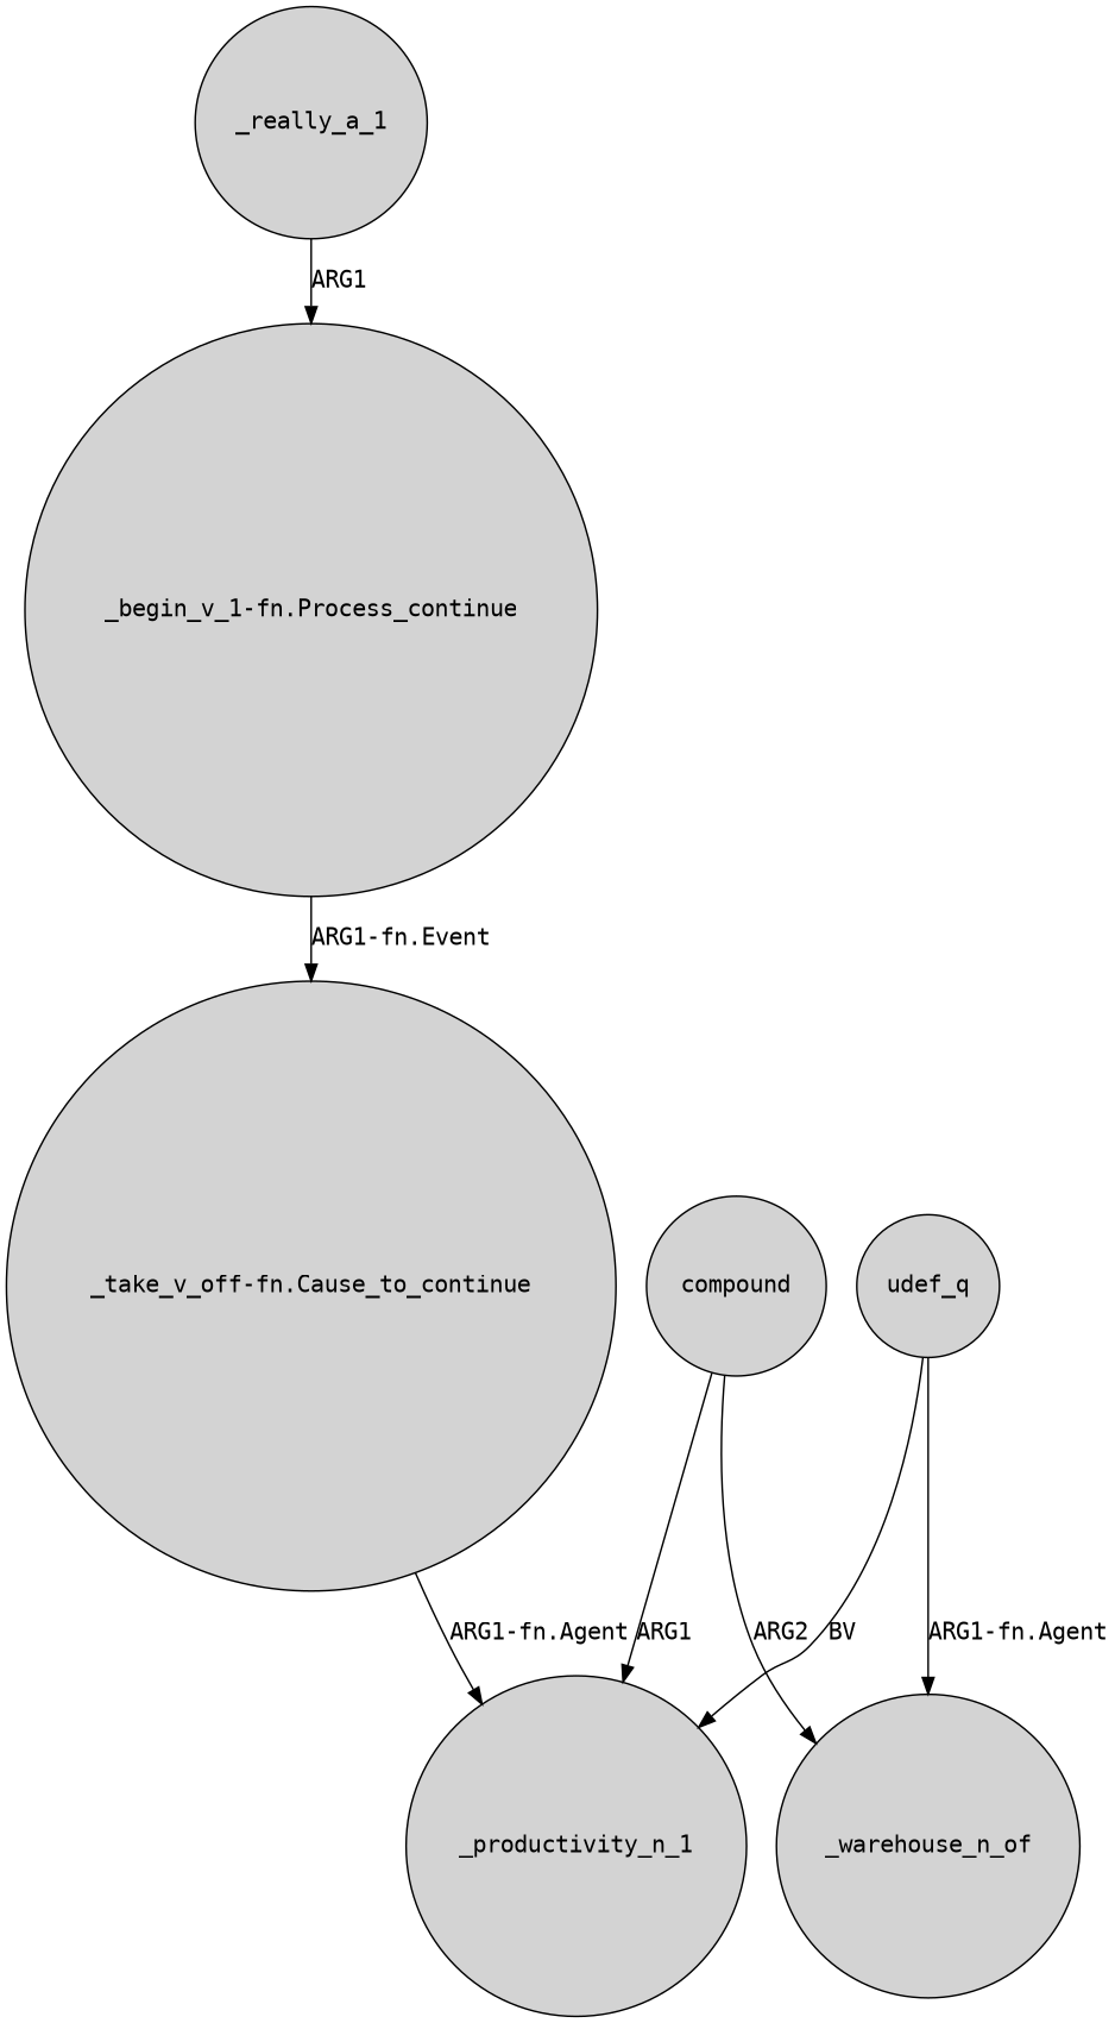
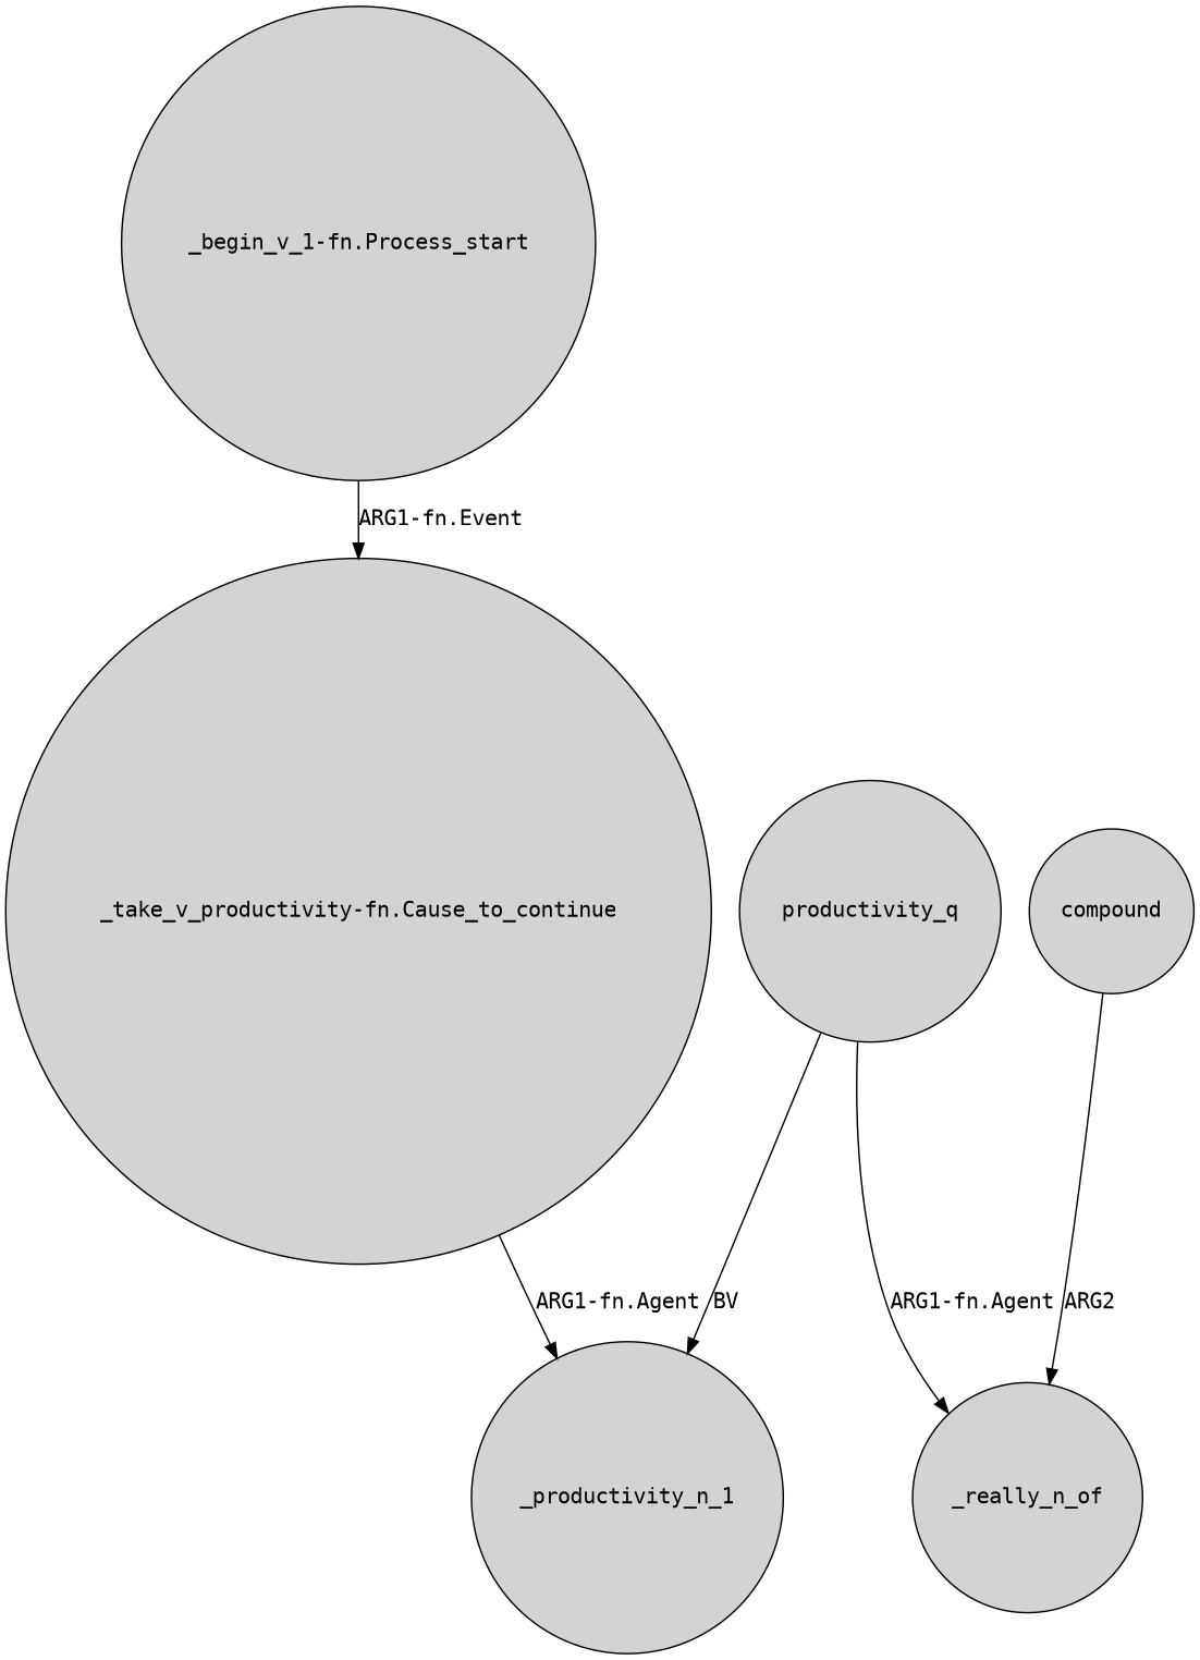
  digraph {
    fontname="DejaVu Sans Mono"
    node [fontname="DejaVu Sans Mono" shape=circle style=filled]
    edge [fontname="DejaVu Sans Mono"]
-   "_begin_v_1-fn.Process_start" [label="_begin_v_1-fn.Process_continue"]
-   "_take_v_off-fn.Cause_to_continue"
+   "_begin_v_1-fn.Process_start"
+   "_take_v_off-fn.Cause_to_continue" [label="_take_v_productivity-fn.Cause_to_continue"]
    _productivity_n_1
-   udef_q
-   _warehouse_n_of
+   udef_q [label=productivity_q]
+   _warehouse_n_of [label=_really_n_of]
    compound
-   _really_a_1
    "_begin_v_1-fn.Process_start" -> "_take_v_off-fn.Cause_to_continue" [label="ARG1-fn.Event"]
    "_take_v_off-fn.Cause_to_continue" -> _productivity_n_1 [label="ARG1-fn.Agent"]
    udef_q -> _productivity_n_1 [label=BV]
    udef_q -> _warehouse_n_of [label="ARG1-fn.Agent"]
-   compound -> _productivity_n_1 [label=ARG1]
    compound -> _warehouse_n_of [label=ARG2]
-   _really_a_1 -> "_begin_v_1-fn.Process_start" [label=ARG1]
  }
